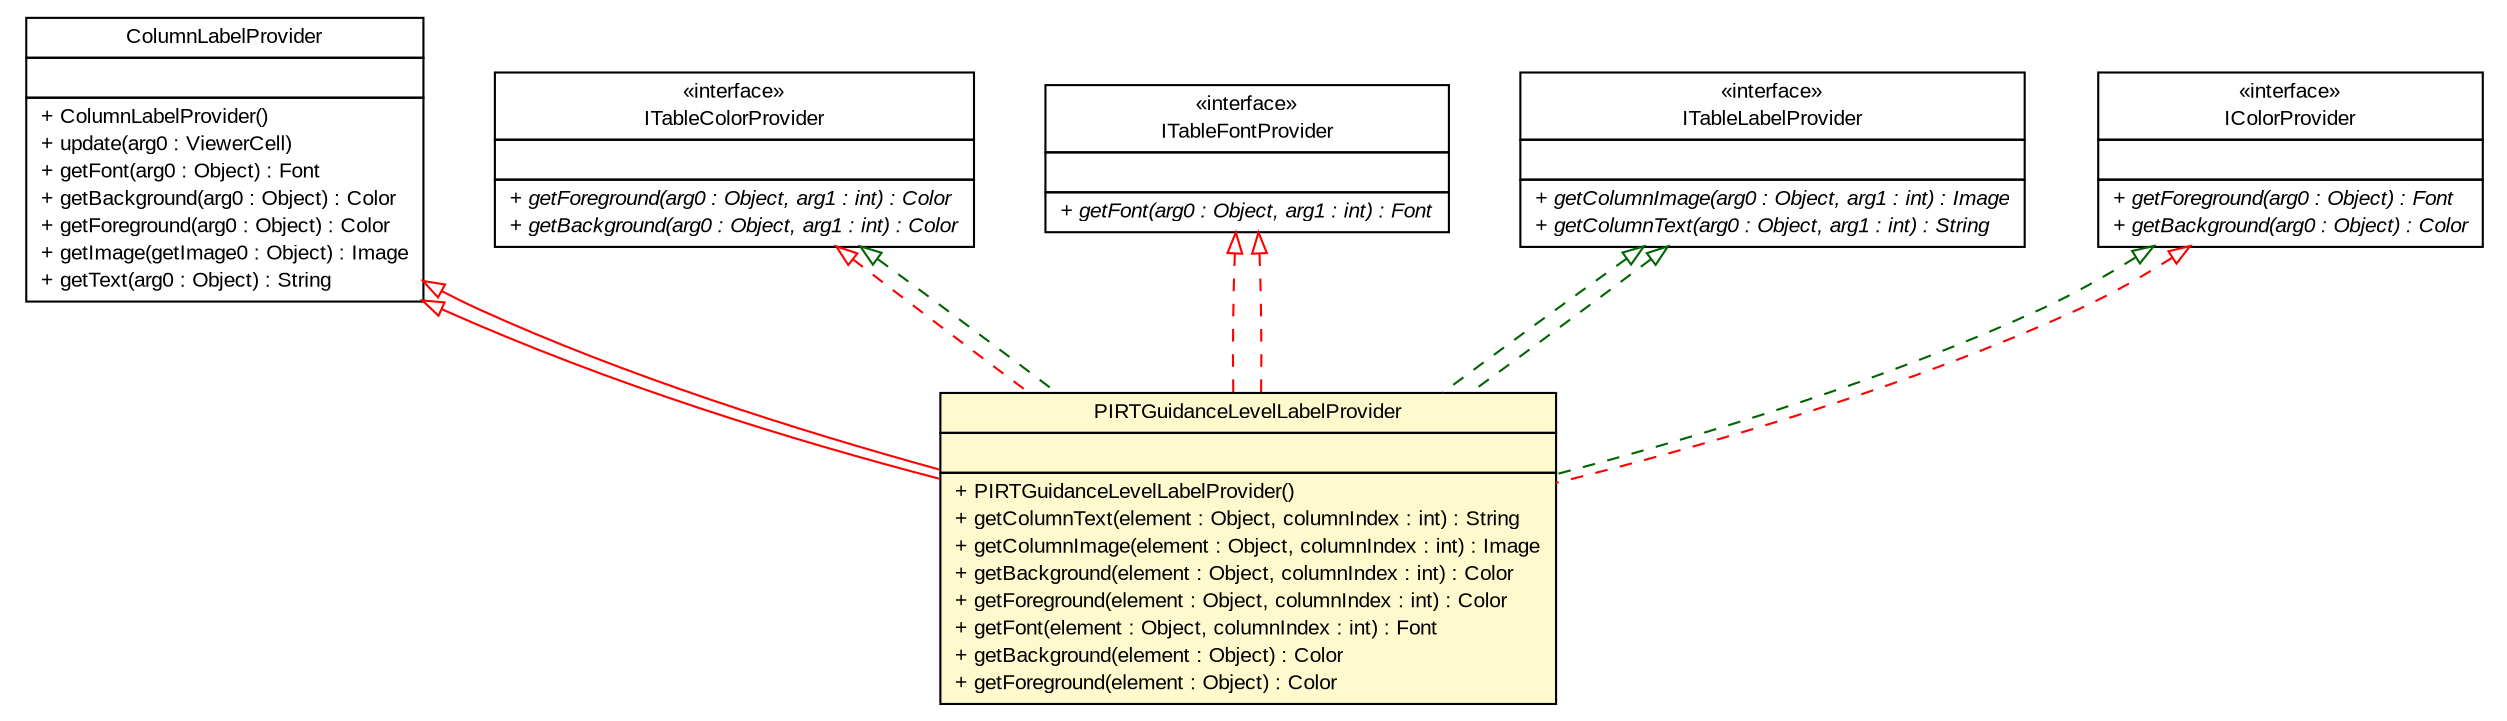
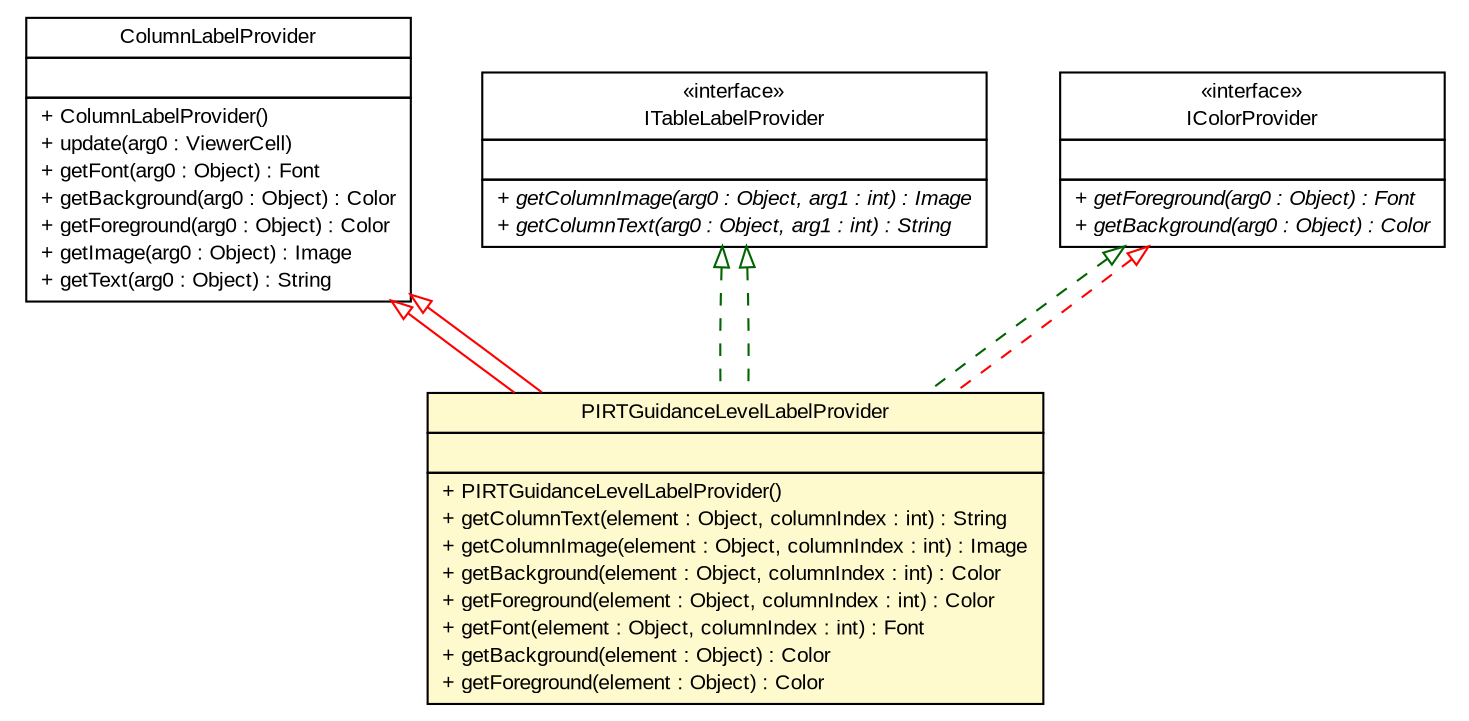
  digraph {
    nodesep=0.25
    ranksep=0.5
    node [fontcolor=black fontname=arial fontsize=10.0 shape=plaintext]
    edge [arrowtail=empty color=red dir=back fontname=arial fontsize=10 headport=p labelfontname=arial labelfontsize=10 tailport=p style=dashed]
    n1 [label=<<table title="gov.sandia.cf.parts.ui.pirt.editors.PIRTGuidanceLevelLabelProvider" border="0" cellborder="1" cellspacing="0" cellpadding="2" port="p" bgcolor="lemonChiffon" href="./PIRTGuidanceLevelLabelProvider.html"> 		<tr><td><table border="0" cellspacing="0" cellpadding="1"> <tr><td align="center" balign="center"> PIRTGuidanceLevelLabelProvider </td></tr> 		</table></td></tr> 		<tr><td><table border="0" cellspacing="0" cellpadding="1"> <tr><td align="left" balign="left">  </td></tr> 		</table></td></tr> 		<tr><td><table border="0" cellspacing="0" cellpadding="1"> <tr><td align="left" balign="left"> + PIRTGuidanceLevelLabelProvider() </td></tr> <tr><td align="left" balign="left"> + getColumnText(element : Object, columnIndex : int) : String </td></tr> <tr><td align="left" balign="left"> + getColumnImage(element : Object, columnIndex : int) : Image </td></tr> <tr><td align="left" balign="left"> + getBackground(element : Object, columnIndex : int) : Color </td></tr> <tr><td align="left" balign="left"> + getForeground(element : Object, columnIndex : int) : Color </td></tr> <tr><td align="left" balign="left"> + getFont(element : Object, columnIndex : int) : Font </td></tr> <tr><td align="left" balign="left"> + getBackground(element : Object) : Color </td></tr> <tr><td align="left" balign="left"> + getForeground(element : Object) : Color </td></tr> 		</table></td></tr> 		</table>>]
-   n2 [label=<<table title="org.eclipse.jface.viewers.ColumnLabelProvider" border="0" cellborder="1" cellspacing="0" cellpadding="2" port="p" href="http://java.sun.com/j2se/1.4.2/docs/api/org/eclipse/jface/viewers/ColumnLabelProvider.html"> 		<tr><td><table border="0" cellspacing="0" cellpadding="1"> <tr><td align="center" balign="center"> ColumnLabelProvider </td></tr> 		</table></td></tr> 		<tr><td><table border="0" cellspacing="0" cellpadding="1"> <tr><td align="left" balign="left">  </td></tr> 		</table></td></tr> 		<tr><td><table border="0" cellspacing="0" cellpadding="1"> <tr><td align="left" balign="left"> + ColumnLabelProvider() </td></tr> <tr><td align="left" balign="left"> + update(arg0 : ViewerCell) </td></tr> <tr><td align="left" balign="left"> + getFont(arg0 : Object) : Font </td></tr> <tr><td align="left" balign="left"> + getBackground(arg0 : Object) : Color </td></tr> <tr><td align="left" balign="left"> + getForeground(arg0 : Object) : Color </td></tr> <tr><td align="left" balign="left"> + getImage(getImage0 : Object) : Image </td></tr> <tr><td align="left" balign="left"> + getText(arg0 : Object) : String </td></tr> 		</table></td></tr> 		</table>>]
-   n3 [label=<<table title="org.eclipse.jface.viewers.ITableColorProvider" border="0" cellborder="1" cellspacing="0" cellpadding="2" port="p" href="http://java.sun.com/j2se/1.4.2/docs/api/org/eclipse/jface/viewers/ITableColorProvider.html"> 		<tr><td><table border="0" cellspacing="0" cellpadding="1"> <tr><td align="center" balign="center"> &#171;interface&#187; </td></tr> <tr><td align="center" balign="center"> ITableColorProvider </td></tr> 		</table></td></tr> 		<tr><td><table border="0" cellspacing="0" cellpadding="1"> <tr><td align="left" balign="left">  </td></tr> 		</table></td></tr> 		<tr><td><table border="0" cellspacing="0" cellpadding="1"> <tr><td align="left" balign="left"><font face="arial italic" point-size="10.0"> + getForeground(arg0 : Object, arg1 : int) : Color </font></td></tr> <tr><td align="left" balign="left"><font face="arial italic" point-size="10.0"> + getBackground(arg0 : Object, arg1 : int) : Color </font></td></tr> 		</table></td></tr> 		</table>>]
-   n4 [label=<<table title="org.eclipse.jface.viewers.ITableFontProvider" border="0" cellborder="1" cellspacing="0" cellpadding="2" port="p" href="http://java.sun.com/j2se/1.4.2/docs/api/org/eclipse/jface/viewers/ITableFontProvider.html"> 		<tr><td><table border="0" cellspacing="0" cellpadding="1"> <tr><td align="center" balign="center"> &#171;interface&#187; </td></tr> <tr><td align="center" balign="center"> ITableFontProvider </td></tr> 		</table></td></tr> 		<tr><td><table border="0" cellspacing="0" cellpadding="1"> <tr><td align="left" balign="left">  </td></tr> 		</table></td></tr> 		<tr><td><table border="0" cellspacing="0" cellpadding="1"> <tr><td align="left" balign="left"><font face="arial italic" point-size="10.0"> + getFont(arg0 : Object, arg1 : int) : Font </font></td></tr> 		</table></td></tr> 		</table>>]
+   n2 [label=<<table title="org.eclipse.jface.viewers.ColumnLabelProvider" border="0" cellborder="1" cellspacing="0" cellpadding="2" port="p" href="http://java.sun.com/j2se/1.4.2/docs/api/org/eclipse/jface/viewers/ColumnLabelProvider.html"> 		<tr><td><table border="0" cellspacing="0" cellpadding="1"> <tr><td align="center" balign="center"> ColumnLabelProvider </td></tr> 		</table></td></tr> 		<tr><td><table border="0" cellspacing="0" cellpadding="1"> <tr><td align="left" balign="left">  </td></tr> 		</table></td></tr> 		<tr><td><table border="0" cellspacing="0" cellpadding="1"> <tr><td align="left" balign="left"> + ColumnLabelProvider() </td></tr> <tr><td align="left" balign="left"> + update(arg0 : ViewerCell) </td></tr> <tr><td align="left" balign="left"> + getFont(arg0 : Object) : Font </td></tr> <tr><td align="left" balign="left"> + getBackground(arg0 : Object) : Color </td></tr> <tr><td align="left" balign="left"> + getForeground(arg0 : Object) : Color </td></tr> <tr><td align="left" balign="left"> + getImage(arg0 : Object) : Image </td></tr> <tr><td align="left" balign="left"> + getText(arg0 : Object) : String </td></tr> 		</table></td></tr> 		</table>>]
    n5 [label=<<table title="org.eclipse.jface.viewers.ITableLabelProvider" border="0" cellborder="1" cellspacing="0" cellpadding="2" port="p" href="http://java.sun.com/j2se/1.4.2/docs/api/org/eclipse/jface/viewers/ITableLabelProvider.html"> 		<tr><td><table border="0" cellspacing="0" cellpadding="1"> <tr><td align="center" balign="center"> &#171;interface&#187; </td></tr> <tr><td align="center" balign="center"> ITableLabelProvider </td></tr> 		</table></td></tr> 		<tr><td><table border="0" cellspacing="0" cellpadding="1"> <tr><td align="left" balign="left">  </td></tr> 		</table></td></tr> 		<tr><td><table border="0" cellspacing="0" cellpadding="1"> <tr><td align="left" balign="left"><font face="arial italic" point-size="10.0"> + getColumnImage(arg0 : Object, arg1 : int) : Image </font></td></tr> <tr><td align="left" balign="left"><font face="arial italic" point-size="10.0"> + getColumnText(arg0 : Object, arg1 : int) : String </font></td></tr> 		</table></td></tr> 		</table>>]
    n6 [label=<<table title="org.eclipse.jface.viewers.IColorProvider" border="0" cellborder="1" cellspacing="0" cellpadding="2" port="p" href="http://java.sun.com/j2se/1.4.2/docs/api/org/eclipse/jface/viewers/IColorProvider.html"> 		<tr><td><table border="0" cellspacing="0" cellpadding="1"> <tr><td align="center" balign="center"> &#171;interface&#187; </td></tr> <tr><td align="center" balign="center"> IColorProvider </td></tr> 		</table></td></tr> 		<tr><td><table border="0" cellspacing="0" cellpadding="1"> <tr><td align="left" balign="left">  </td></tr> 		</table></td></tr> 		<tr><td><table border="0" cellspacing="0" cellpadding="1"> <tr><td align="left" balign="left"><font face="arial italic" point-size="10.0"> + getForeground(arg0 : Object) : Font </font></td></tr> <tr><td align="left" balign="left"><font face="arial italic" point-size="10.0"> + getBackground(arg0 : Object) : Color </font></td></tr> 		</table></td></tr> 		</table>>]
    n2 -> n1 [style=""]
    n2 -> n1 [style=""]
-   n3 -> n1
-   n3 -> n1 [color=darkgreen]
-   n4 -> n1
-   n4 -> n1
    n5 -> n1 [color=darkgreen]
    n5 -> n1 [color=darkgreen]
    n6 -> n1 [color=darkgreen]
    n6 -> n1
  }
